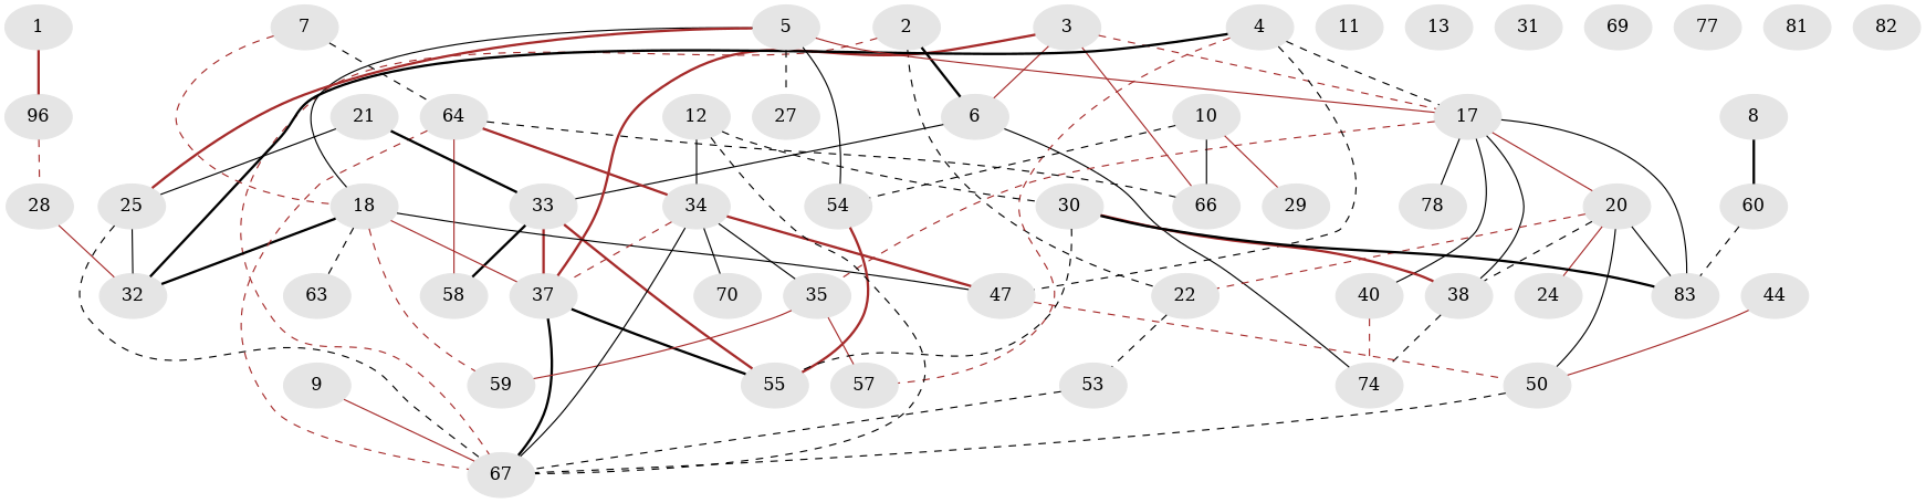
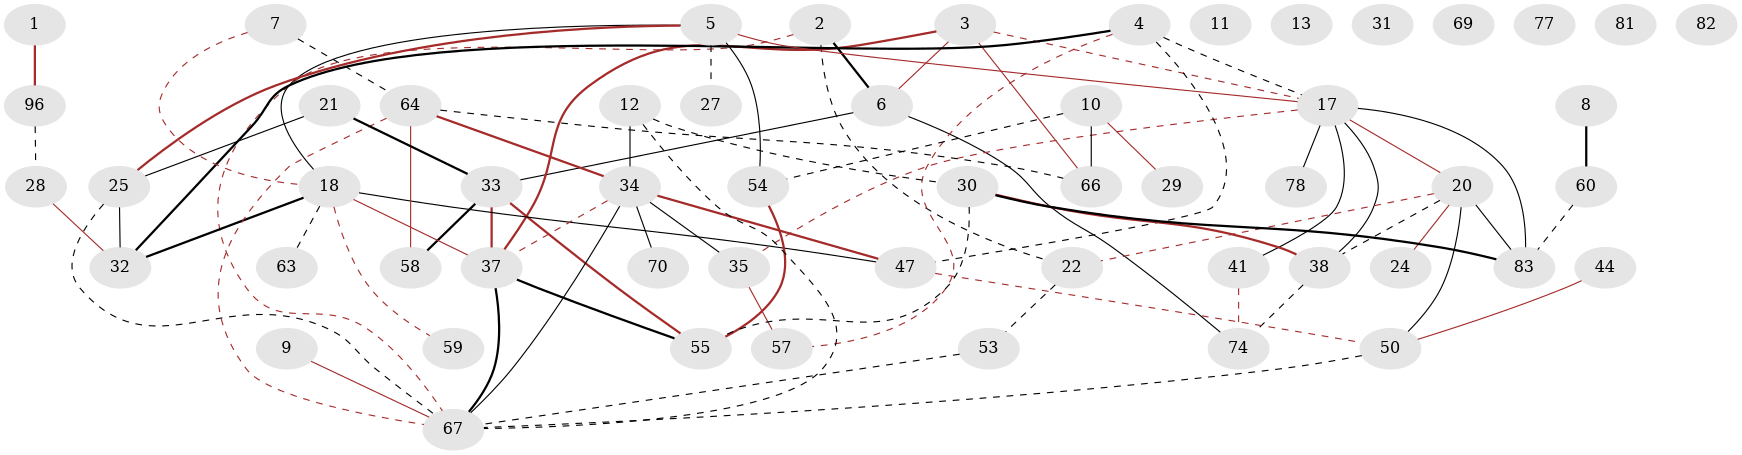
  graph {
    node [color=gray90 style=filled]
    edge [color=black style=solid]
    n1 [label=96]
    1
    28 [super="+49"]
    2 [super="+64"]
    6 [super="+26"]
    22
    67 [super="+71"]
    33 [super="+51"]
    74
    53
    3 [super="+79"]
    17 [super="+42"]
    37 [super="+65"]
    66
    20 [super="+46"]
    35 [super="+43"]
    38 [super="+45"]
-   40
+   40 [label=41]
    78
    83 [super="+84"]
    55 [super="+61"]
    4 [super="+36"]
    32 [super="+56"]
    47 [super="+52"]
    57
    50
    5 [super="+23"]
    18 [super="+68"]
    25
    27
    54
    59 [super="+72"]
    63
    58
    7 [super="+48"]
    n36 [label=64 super="+15"]
    34 [super="+76"]
    8 [super="+41"]
    60 [super="+73"]
    9
    10 [super="+19"]
    29
    11
    12 [super="+80"]
    30 [super="+39"]
    24 [super="+62"]
    70
    13
    21
    31
    44
    69
    77
    81
    82
-   n1 -- 28 [color=brown style=dashed]
+   n1 -- 28 [style=dashed]
    1 -- n1 [color=brown style=bold]
    28 -- 32 [color=brown]
    2 -- 6 [style=bold]
    2 -- 22 [style=dashed]
    2 -- 67 [color=brown style=dashed]
    6 -- 33
    6 -- 74
    22 -- 53 [style=dashed]
    33 -- 37 [color=brown style=bold]
    33 -- 55 [color=brown style=bold]
    33 -- 58 [style=bold]
    53 -- 67 [style=dashed]
    3 -- 6 [color=brown]
    3 -- 17 [color=brown style=dashed]
    3 -- 37 [color=brown style=bold]
    3 -- 66 [color=brown]
    17 -- 20 [color=brown weight=2]
    17 -- 35 [color=brown style=dashed]
    17 -- 38
    17 -- 40
    17 -- 78
    17 -- 83
    37 -- 67 [style=bold]
    37 -- 55 [style=bold]
    20 -- 22 [color=brown style=dashed]
    20 -- 38 [style=dashed]
    20 -- 83
    20 -- 50
    20 -- 24 [color=brown]
    35 -- 57 [color=brown]
-   35 -- 59 [color=brown]
    38 -- 74 [style=dashed]
    40 -- 74 [color=brown style=dashed]
    4 -- 17 [style=dashed]
    4 -- 32 [style=bold]
    4 -- 47 [style=dashed]
    4 -- 57 [color=brown style=dashed]
    47 -- 50 [color=brown style=dashed]
    50 -- 67 [style=dashed]
    5 -- 17 [color=brown]
    5 -- 18
    5 -- 25 [color=brown style=bold]
    5 -- 27 [style=dashed]
    5 -- 54
    18 -- 37 [color=brown]
    18 -- 32 [style=bold]
    18 -- 47
    18 -- 59 [color=brown style=dashed]
    18 -- 63 [style=dashed]
    25 -- 67 [style=dashed]
    25 -- 32
    54 -- 55 [color=brown style=bold]
    7 -- 18 [color=brown style=dashed]
    7 -- n36 [style=dashed]
    n36 -- 67 [color=brown style=dashed weight=2]
    n36 -- 66 [style=dashed]
    n36 -- 58 [color=brown]
    n36 -- 34 [color=brown style=bold]
    34 -- 67
    34 -- 37 [color=brown style=dashed]
    34 -- 35
    34 -- 47 [color=brown style=bold]
    34 -- 70
    8 -- 60 [style=bold]
    60 -- 83 [style=dashed]
    9 -- 67 [color=brown]
    10 -- 66
    10 -- 54 [style=dashed]
    10 -- 29 [color=brown]
    12 -- 67 [style=dashed]
    12 -- 34
    12 -- 30 [style=dashed]
    30 -- 38 [color=brown style=bold]
    30 -- 83 [style=bold]
    30 -- 55 [style=dashed weight=2]
    21 -- 33 [style=bold]
    21 -- 25
    44 -- 50 [color=brown]
  }
